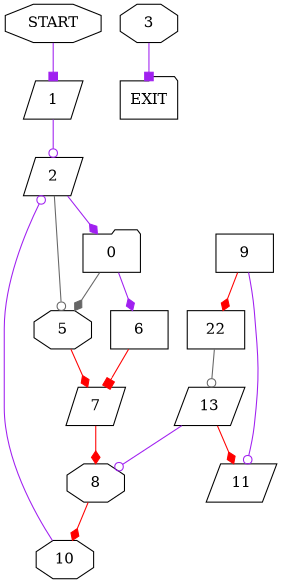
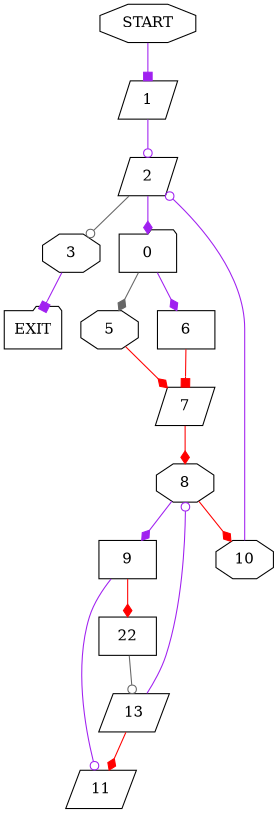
  digraph {
    node [shape=octagon]
    edge [arrowhead=diamond color=purple]
    n1 [label=START]
    1 [shape=parallelogram]
    2 [shape=parallelogram]
    n4 [label=EXIT shape=folder]
    3
    n6 [label=0 shape=folder]
    5
    6 [shape=box]
    7 [shape=parallelogram]
    8
    9 [shape=box]
    10
    11 [shape=parallelogram]
    n14 [label=22 shape=box]
    13 [shape=parallelogram]
    n1 -> 1 [arrowhead=box]
    1 -> 2 [arrowhead=odot]
-   2 -> 5 [arrowhead=odot color=gray40]
+   2 -> 3 [arrowhead=odot color=gray40]
    2 -> n6
    3 -> n4 [arrowhead=box]
    n6 -> 5 [color=gray40]
    n6 -> 6
    5 -> 7 [color=red]
    6 -> 7 [arrowhead=box color=red]
    7 -> 8 [color=red]
+   8 -> 9
    8 -> 10 [color=red]
    9 -> 11 [arrowhead=odot]
    9 -> n14 [color=red]
    10 -> 2 [arrowhead=odot]
    n14 -> 13 [arrowhead=odot color=gray40]
    13 -> 8 [arrowhead=odot]
    13 -> 11 [color=red]
  }
